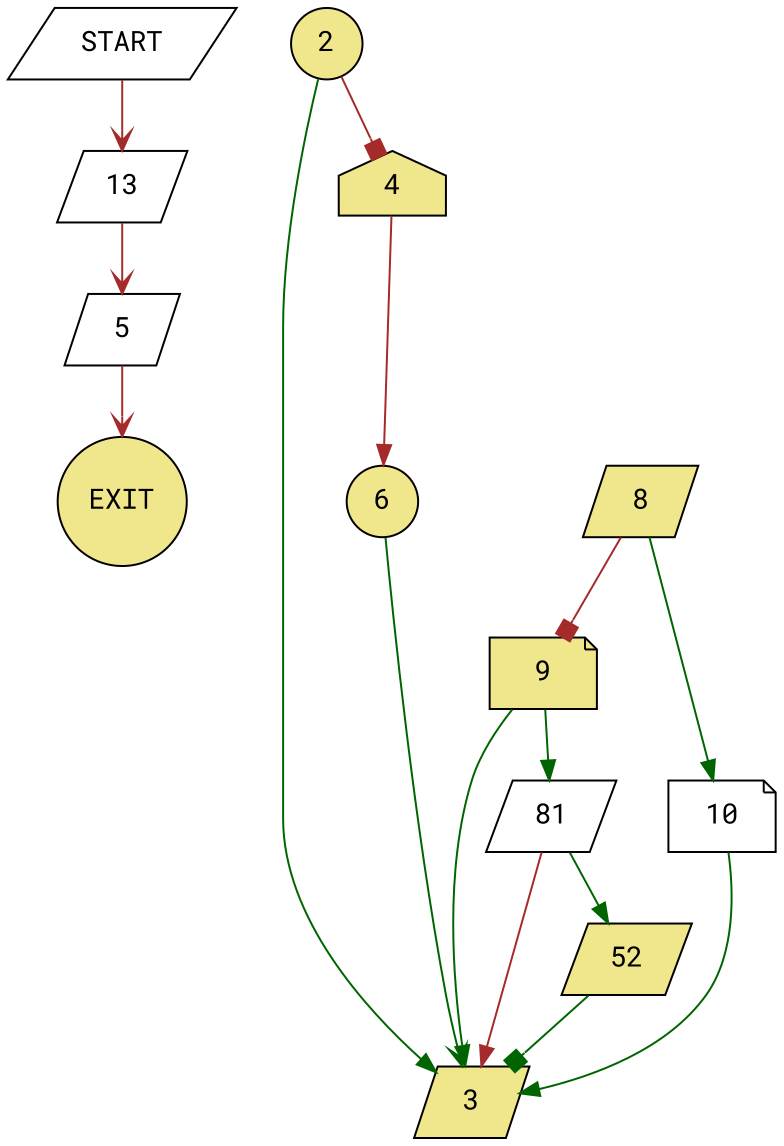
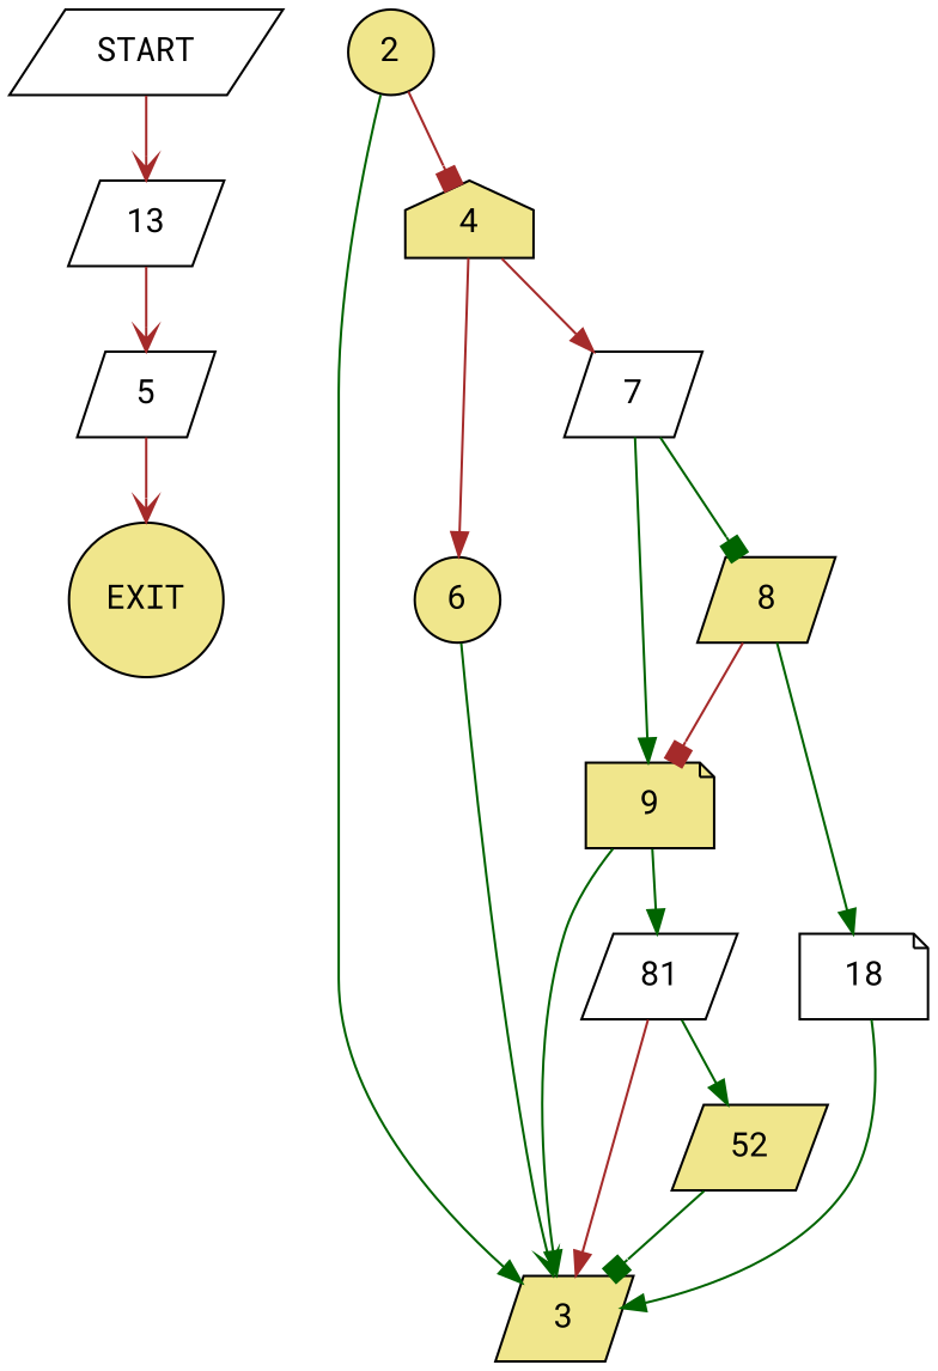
  digraph {
    fontname="Roboto Mono"
    node [fillcolor=khaki fontname="Roboto Mono" shape=parallelogram style=filled]
    edge [arrowhead=normal color=darkgreen fontname="Roboto Mono"]
    n1 [fillcolor=white label=START]
    13 [fillcolor=white]
    5 [fillcolor=white]
    n4 [label=EXIT shape=circle]
    2 [shape=circle]
    3
    4 [shape=house]
    6 [shape=circle]
+   7 [fillcolor=white]
    8
    9 [shape=note]
-   10 [fillcolor=white shape=note]
+   10 [fillcolor=white shape=note label=18]
    n13 [fillcolor=white label=81]
    n14 [label=52]
    n1 -> 13 [arrowhead=vee color=brown]
    13 -> 5 [arrowhead=vee color=brown]
    5 -> n4 [arrowhead=vee color=brown]
    2 -> 3
    2 -> 4 [arrowhead=box color=brown]
    4 -> 6 [color=brown]
+   4 -> 7 [color=brown]
    6 -> 3 [arrowhead=vee]
+   7 -> 8 [arrowhead=box]
+   7 -> 9
    8 -> 9 [arrowhead=box color=brown]
    8 -> 10
    9 -> 3
    9 -> n13
    10 -> 3
    n13 -> 3 [color=brown]
    n13 -> n14
    n14 -> 3 [arrowhead=box]
  }
